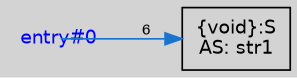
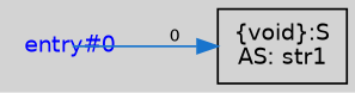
  digraph {
    bgcolor=lightgray
    fontname=Helvetica
    rankdir=LR
    node [fontname=Helvetica fontsize=11]
    n1 [label="{\{void\}:S\nAS: str1\n}" shape=record]
    n2 [fontcolor=blue label="entry#0" shape=plaintext]
-   n2 -> n1 [color=dodgerblue3 fontsize=8 label=6 tailclip=false]
+   n2 -> n1 [color=dodgerblue3 fontsize=8 label=0 tailclip=false]
  }
